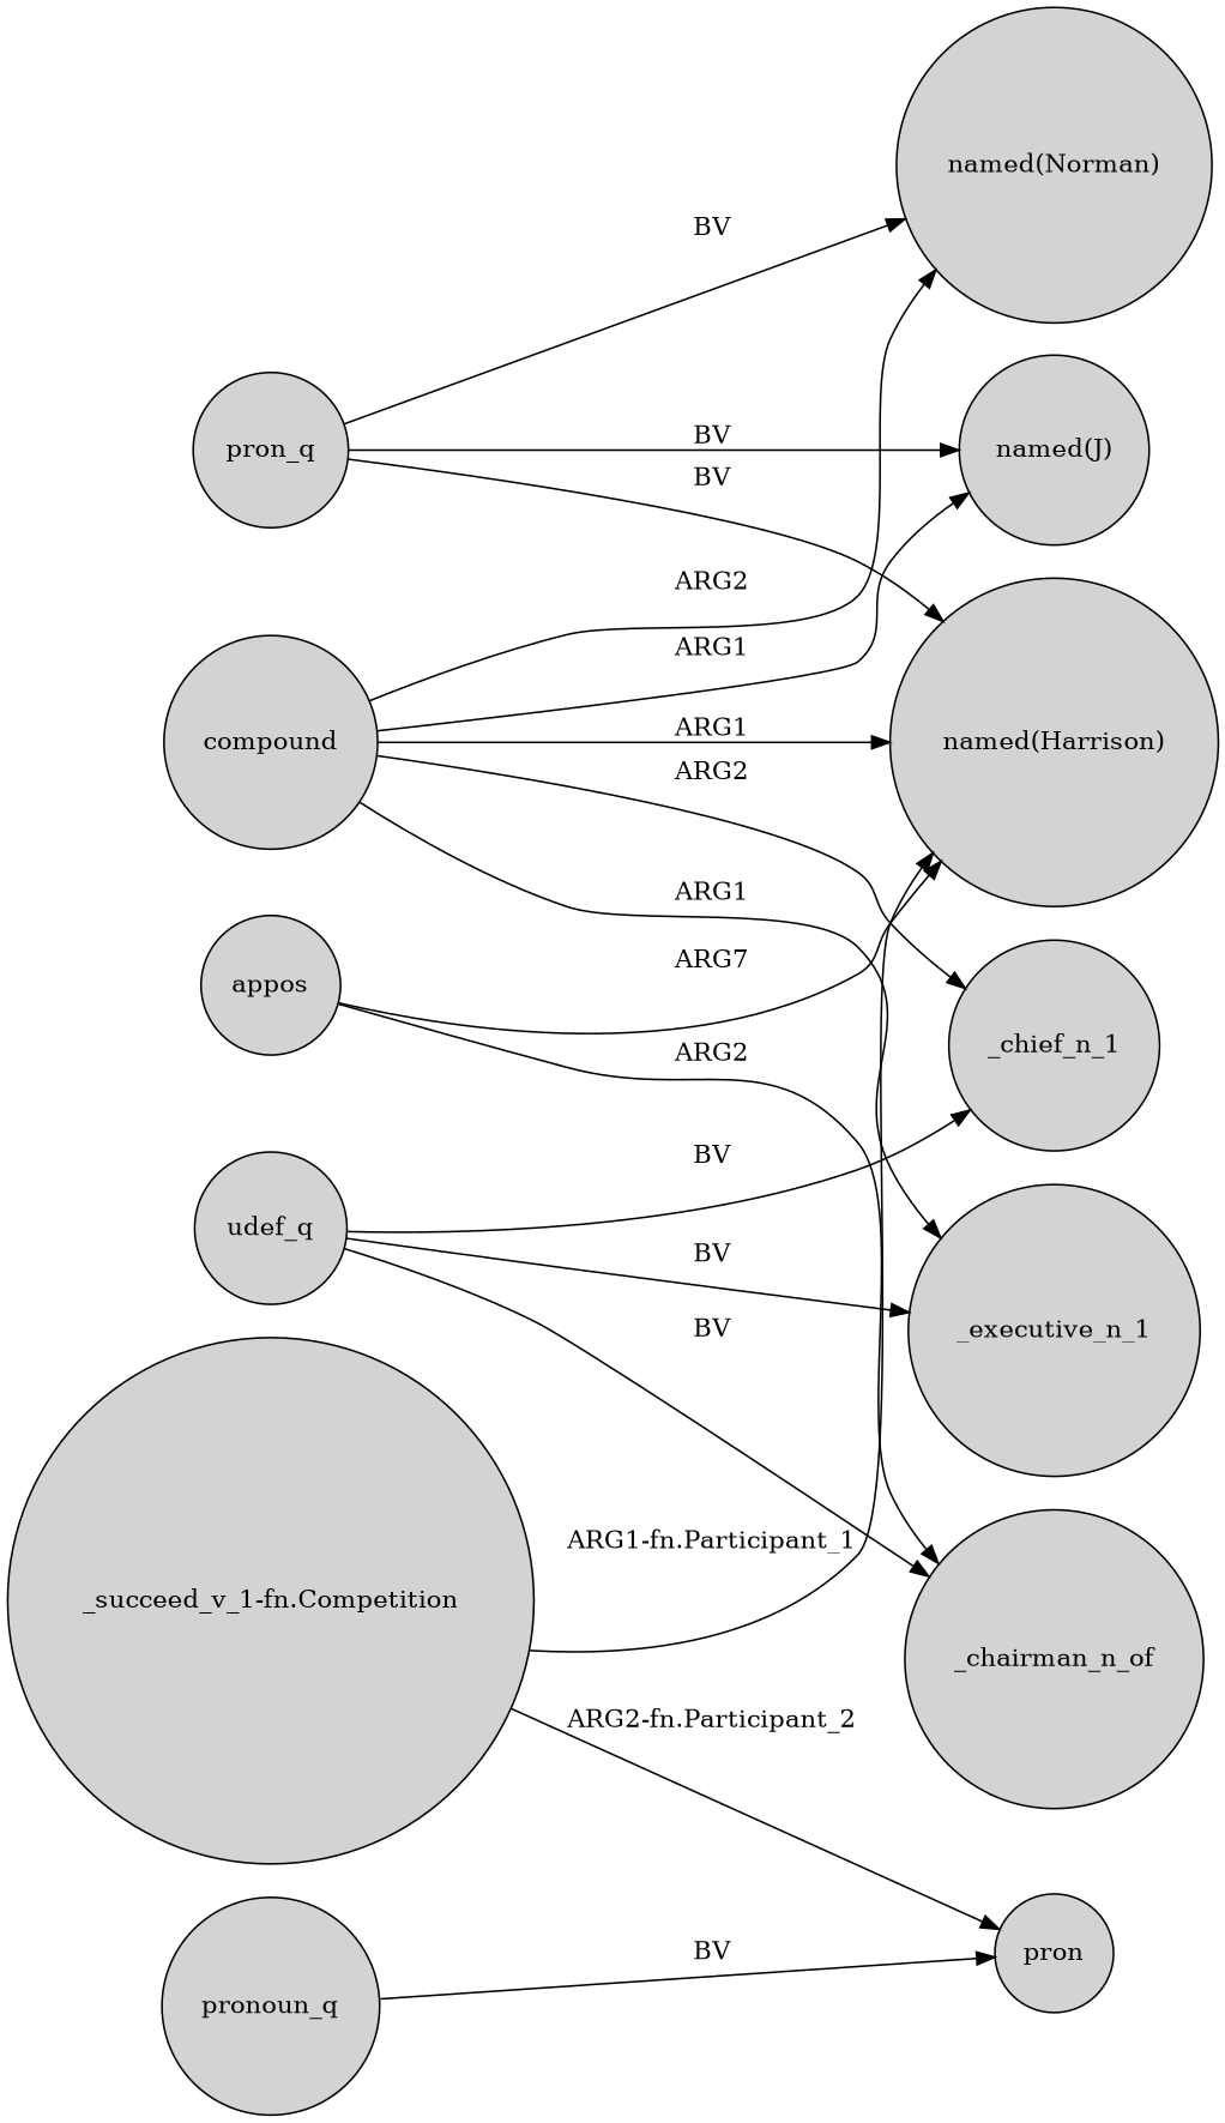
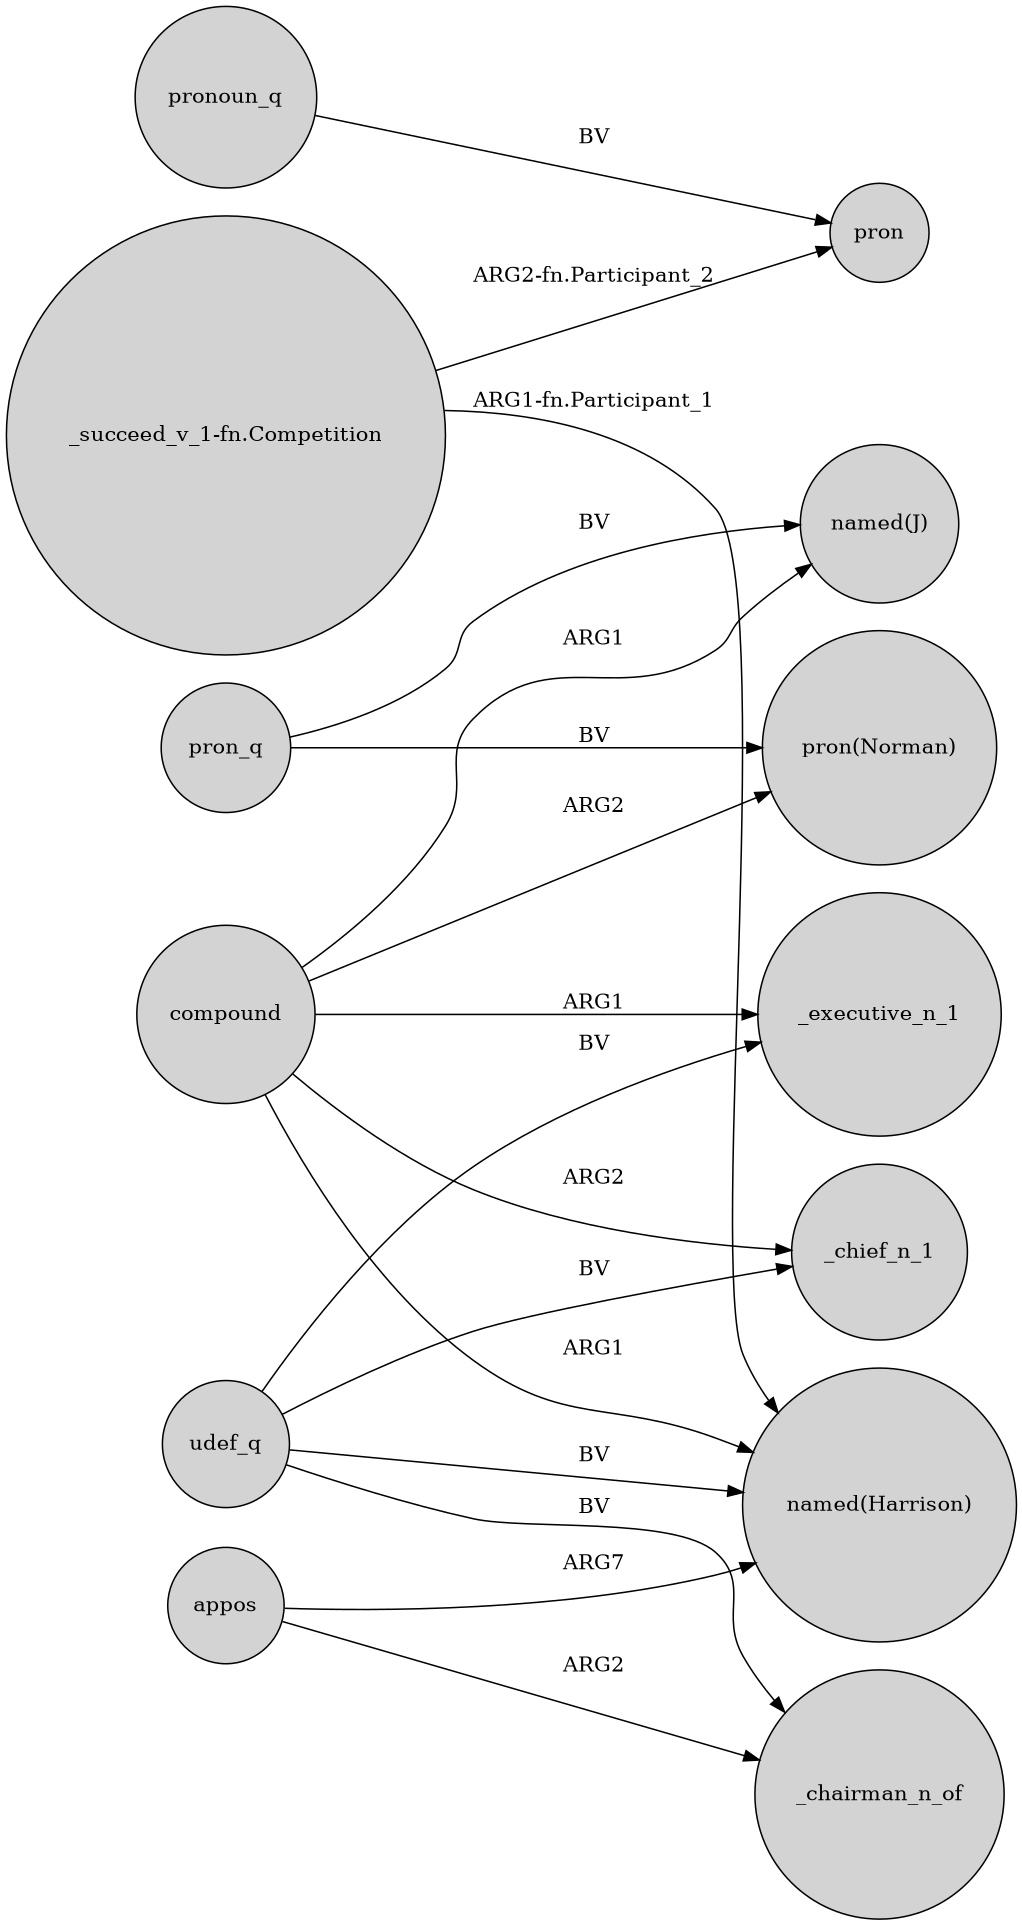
  digraph {
    rankdir=LR
    node [shape=circle style=filled]
    n1 [label=pron_q]
-   "named(Norman)"
+   "named(Norman)" [label="pron(Norman)"]
    "named(Harrison)"
    "named(J)"
    "_succeed_v_1-fn.Competition"
    pron
    appos
    _chairman_n_of
    compound
    _executive_n_1
    _chief_n_1
    udef_q
    pronoun_q
    n1 -> "named(Norman)" [label=BV]
-   n1 -> "named(Harrison)" [label=BV]
+   udef_q -> "named(Harrison)" [label=BV]
    n1 -> "named(J)" [label=BV]
    "_succeed_v_1-fn.Competition" -> "named(Harrison)" [label="ARG1-fn.Participant_1"]
    "_succeed_v_1-fn.Competition" -> pron [label="ARG2-fn.Participant_2"]
    appos -> "named(Harrison)" [label=ARG7]
    appos -> _chairman_n_of [label=ARG2]
    compound -> "named(Norman)" [label=ARG2]
    compound -> "named(Harrison)" [label=ARG1]
    compound -> "named(J)" [label=ARG1]
    compound -> _executive_n_1 [label=ARG1]
    compound -> _chief_n_1 [label=ARG2]
    udef_q -> _chairman_n_of [label=BV]
    udef_q -> _executive_n_1 [label=BV]
    udef_q -> _chief_n_1 [label=BV]
    pronoun_q -> pron [label=BV]
  }
